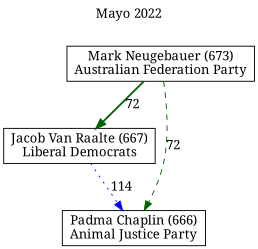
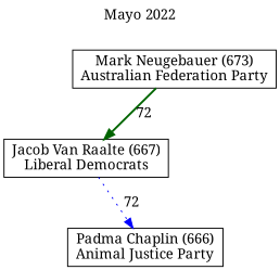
  digraph {
    fontname="Noto Serif"
    label="Mayo 2022"
    labelloc=t
    mclimit=10
    node [fontname="Noto Serif" shape=box]
    edge [color=darkgreen fontname="Noto Serif"]
    n1 [label="Mark Neugebauer (673)\nAustralian Federation Party"]
    n2 [label="Jacob Van Raalte (667)\nLiberal Democrats"]
    n3 [label="Padma Chaplin (666)\nAnimal Justice Party"]
    n1 -> n2 [label=72 style=bold]
-   n1 -> n3 [label=72 style=dashed]
-   n2 -> n3 [color=blue label=114 style=dotted]
+   n2 -> n3 [color=blue label=72 style=dotted]
  }
